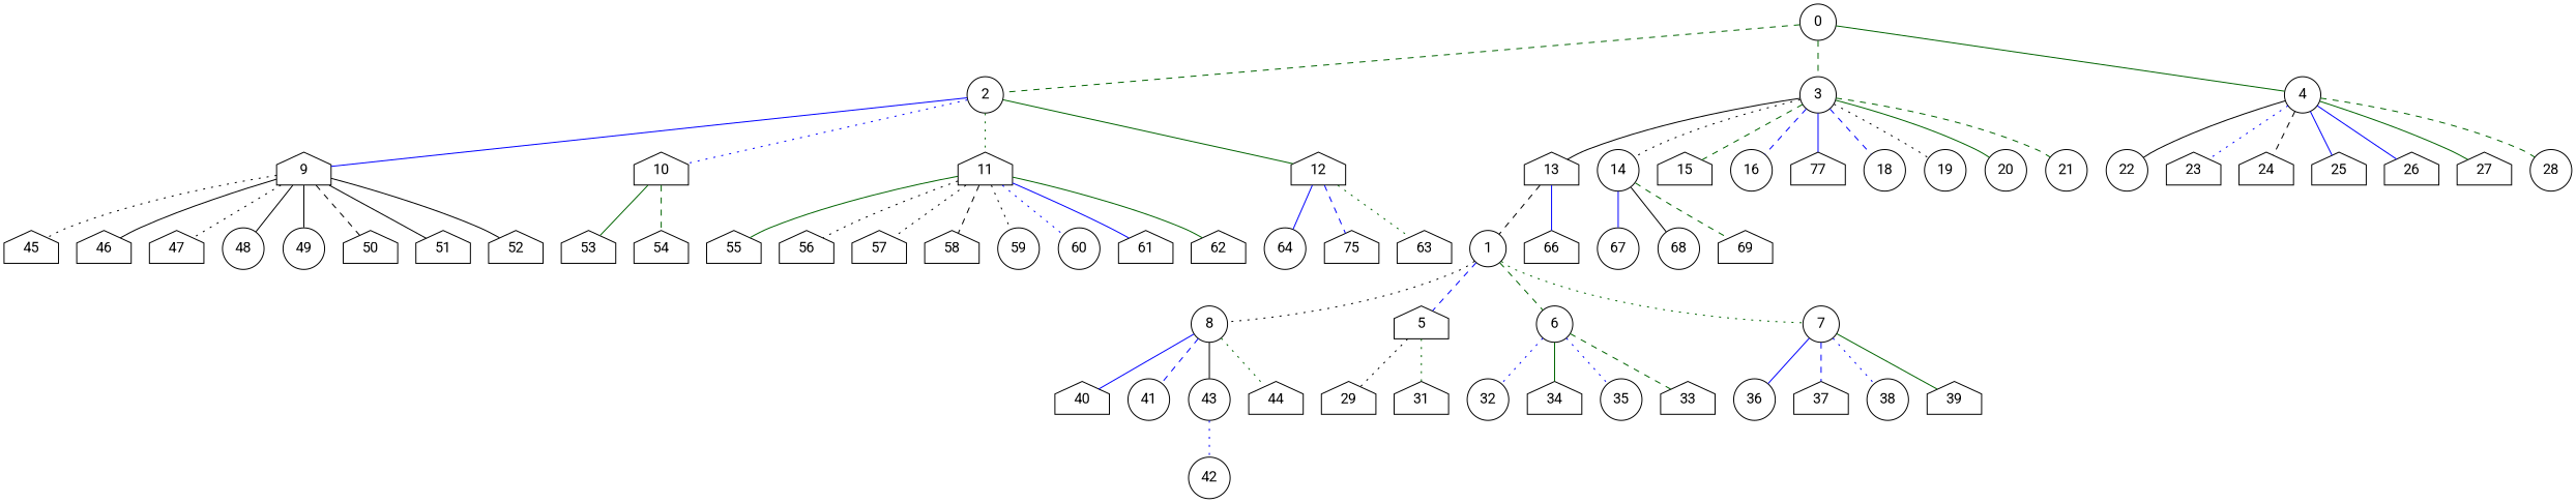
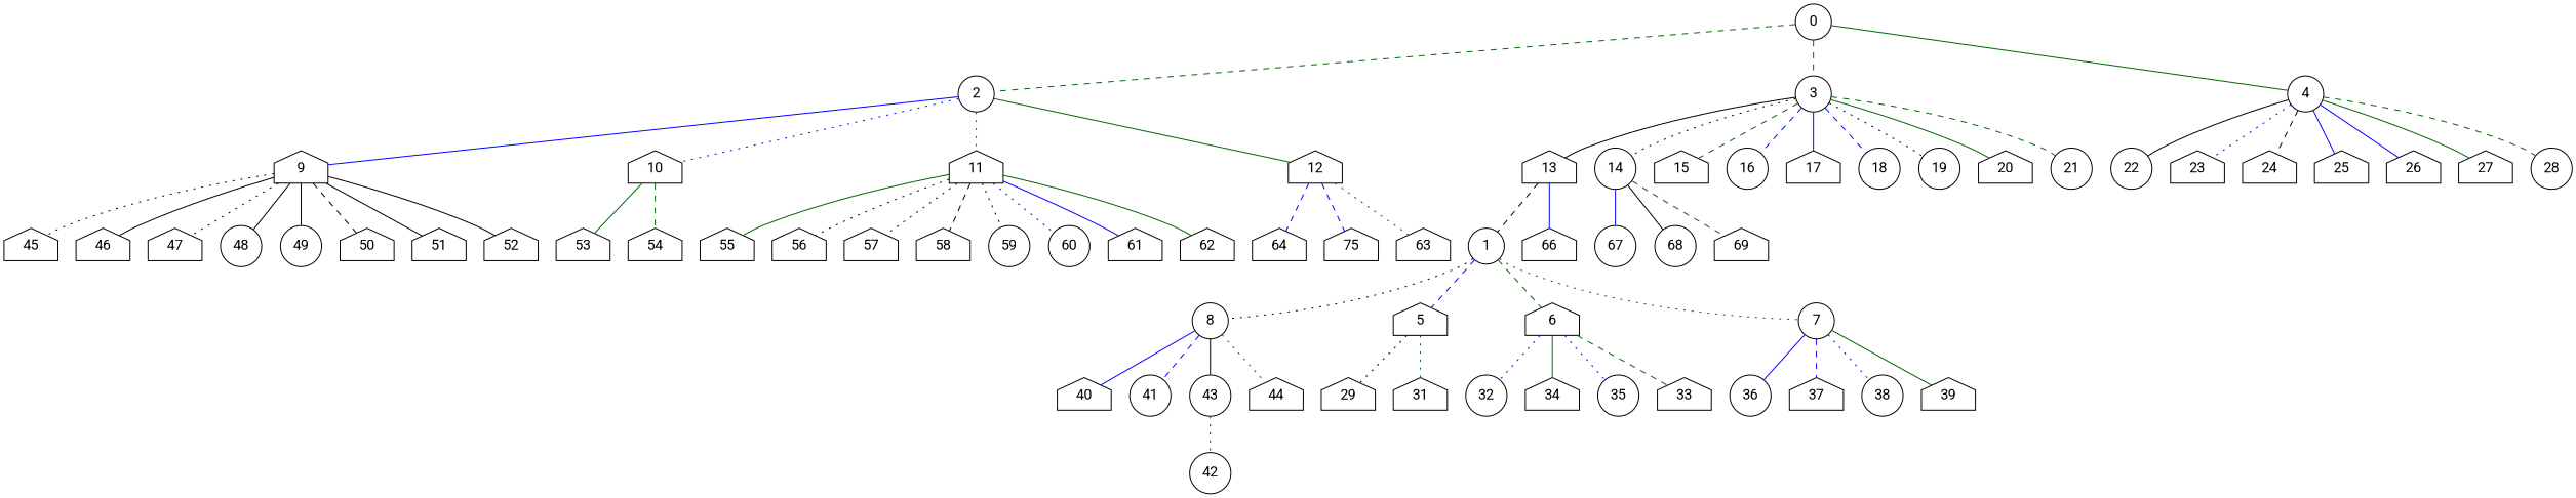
  graph {
    fontname=Roboto
    node [fontname=Roboto shape=house]
    edge [color=darkgreen fontname=Roboto style=solid]
    0 [shape=circle]
    2 [shape=circle]
    3 [shape=circle]
    4 [shape=circle]
    1 [shape=circle]
    8 [shape=circle]
    5
-   6 [shape=circle]
+   6
    7 [shape=circle]
    9
    10
    11
    12
    13
    14 [shape=circle]
    15
    16 [shape=circle]
-   17 [label=77]
+   17
    18 [shape=circle]
    19 [shape=circle]
-   20 [shape=circle]
+   20
    21 [shape=circle]
    22 [shape=circle]
    23
    24
    25
    26
    27
    28 [shape=circle]
    40
    41 [shape=circle]
    43 [shape=circle]
    44
    29
    31
    32 [shape=circle]
    34
    35 [shape=circle]
    33
    36 [shape=circle]
    37
    38 [shape=circle]
    39
    45
    46
    47
    48 [shape=circle]
    49 [shape=circle]
    50
    51
    52
    53
    54
    55
    56
    57
    58
    59 [shape=circle]
    60 [shape=circle]
    61
    62
-   64 [shape=circle]
+   64
    n63 [label=75]
    63
    66
    67 [shape=circle]
    68 [shape=circle]
    69
    42 [shape=circle]
    0 -- 2 [style=dashed]
    0 -- 3 [style=dashed]
    0 -- 4
    2 -- 9 [color=blue]
    2 -- 10 [color=blue style=dotted]
    2 -- 11 [style=dotted]
    2 -- 12
    3 -- 13 [color=black]
    3 -- 14 [color=black style=dotted]
    3 -- 15 [style=dashed]
    3 -- 16 [color=blue style=dashed]
    3 -- 17 [color=blue]
    3 -- 18 [color=blue style=dashed]
    3 -- 19 [color=black style=dotted]
    3 -- 20
    3 -- 21 [style=dashed]
    4 -- 22 [color=black]
    4 -- 23 [color=blue style=dotted]
    4 -- 24 [color=black style=dashed]
    4 -- 25 [color=blue]
    4 -- 26 [color=blue]
    4 -- 27
    4 -- 28 [style=dashed]
    1 -- 8 [color=black style=dotted]
    1 -- 5 [color=blue style=dashed]
    1 -- 6 [style=dashed]
    1 -- 7 [style=dotted]
    8 -- 40 [color=blue]
    8 -- 41 [color=blue style=dashed]
    8 -- 43 [color=black]
    8 -- 44 [style=dotted]
    5 -- 29 [color=black style=dotted]
    5 -- 31 [style=dotted]
    6 -- 32 [color=blue style=dotted]
    6 -- 34
    6 -- 35 [color=blue style=dotted]
    6 -- 33 [style=dashed]
    7 -- 36 [color=blue]
    7 -- 37 [color=blue style=dashed]
    7 -- 38 [color=blue style=dotted]
    7 -- 39
    9 -- 45 [color=black style=dotted]
    9 -- 46 [color=black]
    9 -- 47 [color=black style=dotted]
    9 -- 48 [color=black]
    9 -- 49 [color=black]
    9 -- 50 [color=black style=dashed]
    9 -- 51 [color=black]
    9 -- 52 [color=black]
    10 -- 53
    10 -- 54 [style=dashed]
    11 -- 55
    11 -- 56 [color=black style=dotted]
    11 -- 57 [color=black style=dotted]
    11 -- 58 [color=black style=dashed]
    11 -- 59 [color=black style=dotted]
    11 -- 60 [color=blue style=dotted]
    11 -- 61 [color=blue]
    11 -- 62
-   12 -- 64 [color=blue]
+   12 -- 64 [color=blue style=dashed]
    12 -- n63 [color=blue style=dashed]
    12 -- 63 [style=dotted]
    13 -- 1 [color=black style=dashed]
    13 -- 66 [color=blue]
    14 -- 67 [color=blue]
    14 -- 68 [color=black]
    14 -- 69 [style=dashed]
    43 -- 42 [color=blue style=dotted]
  }
